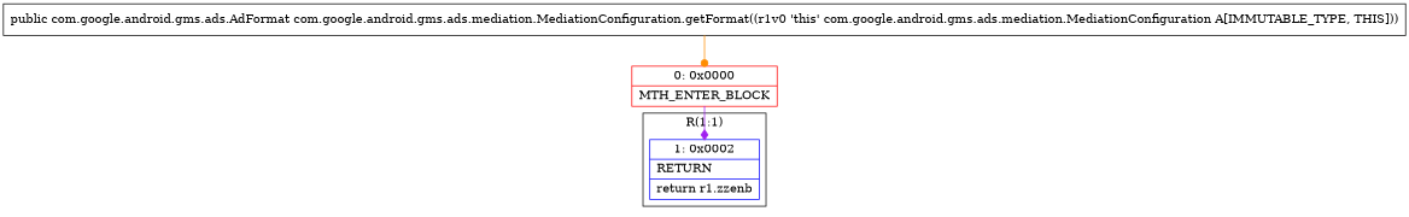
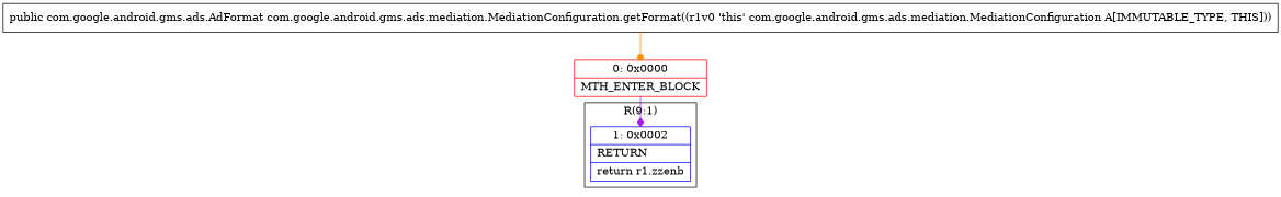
  digraph {
    node [shape=record]
    n1 [color=blue label="{1\:\ 0x0002|RETURN\l|return r1.zzenb\l}"]
    n2 [color=red label="{0\:\ 0x0000|MTH_ENTER_BLOCK\l}"]
    n3 [label="{public com.google.android.gms.ads.AdFormat com.google.android.gms.ads.mediation.MediationConfiguration.getFormat((r1v0 'this' com.google.android.gms.ads.mediation.MediationConfiguration A[IMMUTABLE_TYPE, THIS])) }"]
    subgraph cluster_1 {
-     label="R(1:1)"
+     label="R(9:1)"
      n1
    }
    n2 -> n1 [color=purple arrowhead=diamond]
    n3 -> n2 [color=darkorange arrowhead=dot]
  }
